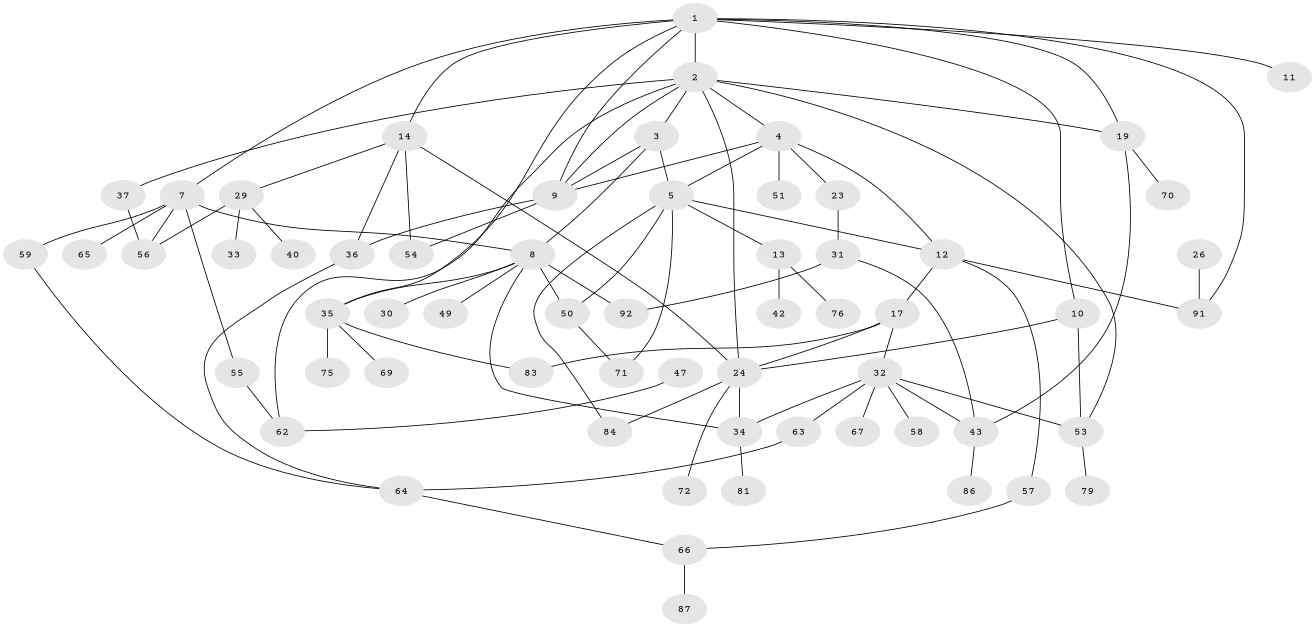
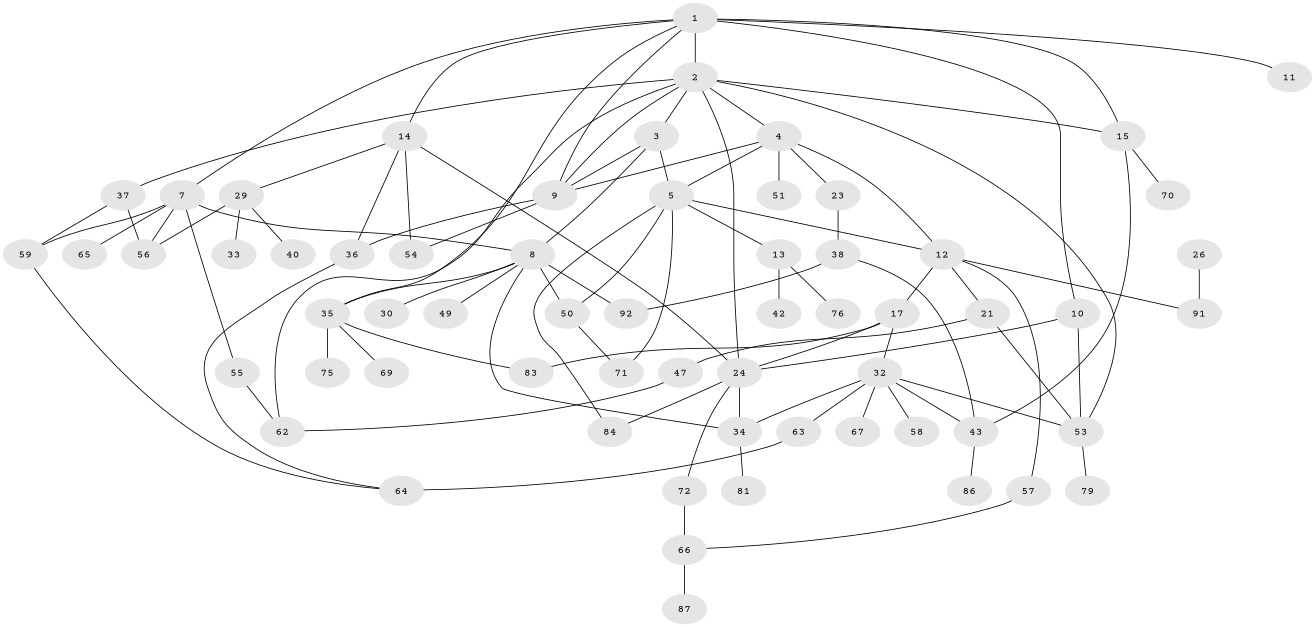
  graph {
    fontname="Courier Prime"
    node [color=gray90 fontname="Courier Prime" style=filled]
    edge [fontname="Courier Prime"]
    1 [super="+16"]
    2 [super="+6"]
    7 [super="+52"]
    9 [super="+27"]
    10 [super="+75"]
    11 [super="+88"]
    14 [super="+46"]
-   15 [super="+48" label=19]
+   15 [super="+48"]
    35 [super="+45"]
    91
    3 [super="+90"]
    4 [super="+18"]
    24 [super="+89"]
    37 [super="+41"]
    53 [super="+82"]
    62 [super="+77"]
    8 [super="+25"]
    55
    56
    59
    65 [super="+68"]
    36
    54 [super="+61"]
    29 [super="+38"]
    43 [super="+44"]
    70 [super="+85"]
    83
    69
    n29 [label=75]
    5 [super="+20"]
    12 [super="+22"]
    23 [super="+60"]
    51
    84
    34
    72
    79
    13 [super="+19"]
    50 [super="+78"]
    71
    30
    49
    92
    17 [super="+74"]
+   21 [super="+28"]
    57
-   31
+   31 [label=38]
    42
    76
    64 [super="+93"]
    81 [super="+94"]
    32 [super="+39"]
    47
    26
    66 [super="+80"]
    33
    40
    86
    58
    63
    67
    87
    1 -- 2
    1 -- 7
    1 -- 9
    1 -- 10
    1 -- 11
    1 -- 14
    1 -- 15
    1 -- 35
-   1 -- 91
    2 -- 9
    2 -- 15
    2 -- 3
    2 -- 4
    2 -- 24
    2 -- 37
    2 -- 53
    2 -- 62
    7 -- 8
    7 -- 55
    7 -- 56
    7 -- 59
    7 -- 65
    9 -- 36
    9 -- 54
    10 -- 24
    10 -- 53
    14 -- 24
    14 -- 36
    14 -- 54
    14 -- 29
    15 -- 43
    15 -- 70 [weight=2]
    35 -- 83
    35 -- 69
    35 -- n29
    3 -- 9
    3 -- 8
    3 -- 5
    4 -- 9
    4 -- 5
    4 -- 12
    4 -- 23
    4 -- 51
    24 -- 84
    24 -- 34
    24 -- 72
    37 -- 56
+   37 -- 59
    53 -- 79
    8 -- 35
    8 -- 34
    8 -- 50
    8 -- 30
    8 -- 49
    8 -- 92
    55 -- 62
    59 -- 64
    36 -- 64
    29 -- 56 [weight=2]
    29 -- 33
    29 -- 40
    43 -- 86
    5 -- 12
    5 -- 84
    5 -- 13
    5 -- 50
    5 -- 71
    12 -- 91
    12 -- 17
+   12 -- 21
    12 -- 57
    23 -- 31
    34 -- 81
    13 -- 42
    13 -- 76
    50 -- 71
    17 -- 24
    17 -- 83
    17 -- 32
+   21 -- 53
+   21 -- 47
    57 -- 66
    31 -- 43
    31 -- 92
-   64 -- 66
+   72 -- 66
    32 -- 53
    32 -- 43
    32 -- 34
    32 -- 58
    32 -- 63
    32 -- 67 [weight=2]
    47 -- 62
    26 -- 91
    66 -- 87
    63 -- 64
  }
